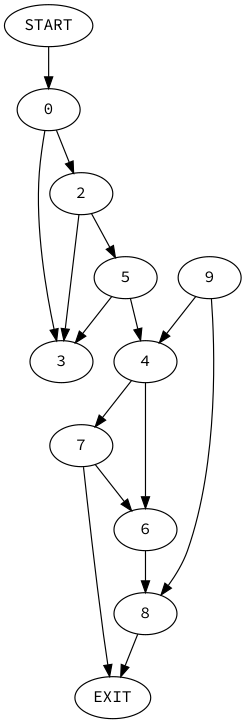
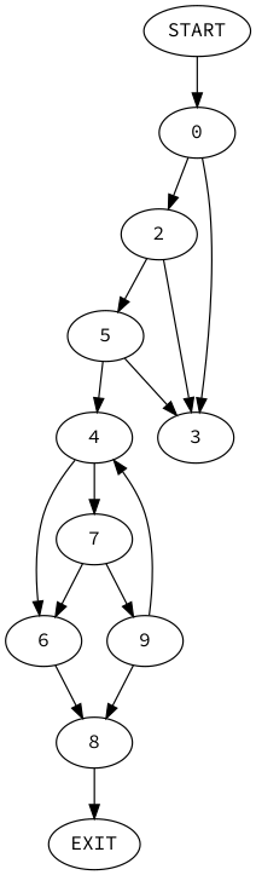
  digraph {
    fontname="Source Code Pro"
    node [fontname="Source Code Pro"]
    edge [fontname="Source Code Pro"]
    n1 [label=START]
    n2 [label=0]
    2
    3
    n5 [label=EXIT]
    5
    4
    6
    7
    8
    9
    n1 -> n2
    n2 -> 2
    n2 -> 3
    2 -> 3
    2 -> 5
    5 -> 3
    5 -> 4
    4 -> 6
    4 -> 7
    6 -> 8
    7 -> 6
-   7 -> n5
+   7 -> 9
    8 -> n5
    9 -> 4
    9 -> 8
  }
